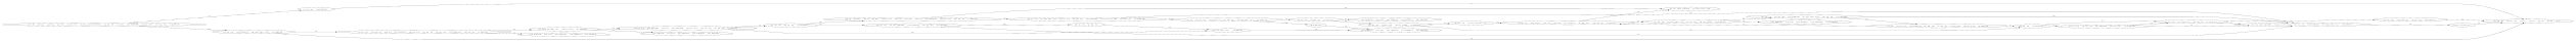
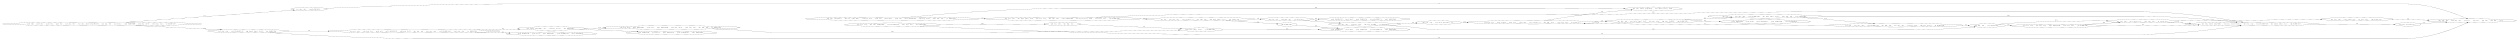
  digraph {
    fontname="Roboto Mono"
    rankdir=LR
    node [fontname="Roboto Mono"]
    edge [fontname="Roboto Mono"]
    n1 [label="'push ebp', 'push ebx', 'push edi', 'push esi', 'sub esp, 0xc', 'mov edi, dword [esp+0x20]', 'sub esp, 0xc', 'push edi', 'call 0x8049000', 'add esp, 0x10', 'test eax, eax', 'je 0x8051557', "]
    n2 [label="'xor ebx, ebx', 'jmp 0x8051626', "]
    n3 [label="'mov ebx, eax', 'call 0x8049210', 'cmp dword [eax], 0x24', 'jne 0x8051626', "]
    n4 [label="'mov eax, ebx', 'add esp, 0xc', 'pop esi', 'pop edi', 'pop ebx', 'pop ebp', 'retn', "]
    n5 [label="'mov esi, eax', 'sub esp, 0xc', 'push edi', 'call 0x8049190', 'add esp, 0x10', 'mov ebx, eax', 'mov ecx, esp', 'call 0x80516c0', 'test ebx, ebx', 'je 0x8051654', "]
    n6 [label="'push 0x805474d', 'push 0x7e', 'push 0x805473c', 'push 0x8054734', 'call 0x80493a0', "]
    n7 [label="'mov dword [esp+0x8], esi', 'cmp ebx, 0xfff', 'jbe 0x805166a', "]
    n8 [label="'push 0x805474d', 'push 0x7f', 'push 0x805473c', 'push 0x8054764', 'call 0x80493a0', "]
    n9 [label="'sub esp, 0x8', 'push 0x80545ba', 'push edi', 'call 0x8049380', 'add esp, 0x10', 'test eax, eax', 'mov ebp, edi', 'je 0x8051576', "]
    n10 [label="'cmp byte [ebp], 0x2f', 'je 0x8051680', "]
-   n11 [label="'mov esi, eax', 'cmp eax, 0x2', 'jne 0x805155e', "]
    n12 [label="'push 0x805474d', 'push 0xa2', 'push 0x805473c', 'push 0x8054770', 'call 0x80493a0', "]
    n13 [label="'mov ecx, esp', 'mov edx, 0x80545ba', 'call 0x80516d0', 'test eax, eax', 'jne 0x8051606', "]
    n14 [label="'lea eax, [edi+0x3]', 'lea ecx, [ebx-0x3]', 'sub esp, 0x4', 'push ecx', 'push 0x2f', 'push eax', 'call 0x8052370', 'add esp, 0x10', 'test eax, eax', 'je 0x8051617', "]
    n15 [label="'add edi, ebx', 'cmp ebp, edi', 'ja 0x8051699', "]
    n16 [label="'push 0x805474d', 'push 0xa3', 'push 0x805473c', 'push 0x805477c', 'call 0x80493a0', "]
    n17 [label="'mov eax, edi', 'sub eax, ebp', 'cmp eax, 0x1000', 'jl 0x80515ea', "]
    n18 [label="'mov edi, dword [esp+0x8]', 'mov esi, dword [edi]', 'mov ecx, esp', 'call 0x8051750', 'mov dword [edi], esi', 'jmp 0x8051621', "]
    n19 [label="'add esi, edi', 'mov ebp, esi', "]
    n20 [label="'mov eax, dword [esp+0x8]', 'mov dword [eax], 0x24', "]
    n21 [label="'mov esi, eax', 'mov byte [eax], 0x0', 'mov ecx, esp', 'mov edx, edi', 'call 0x80516d0', 'mov byte [esi], 0x2f', 'test eax, eax', 'jne 0x8051606', "]
    n22 [label="'cmp ebp, edi', 'jae 0x80515fb', "]
    n23 [label="'mov esi, esp', 'nop word [eax+eax], ax', "]
    n24 [label="'mov ebx, 0xffffffff', "]
    n25 [label="'inc esi', 'mov ecx, esi', 'call 0x8051710', 'mov ebp, eax', 'cmp byte [ebp], 0x2f', 'jne 0x8051580', "]
    n26 [label="'mov ecx, esp', 'call 0x8051730', 'test eax, eax', 'je 0x8051630', "]
    n27 [label="'mov ecx, esp', 'mov edx, ebp', 'call 0x80516d0', 'test eax, eax', 'jne 0x8051606', "]
    n28 [label="'sub esp, 0x4', 'push 0x1000', 'push 0x2f', 'push ebp', 'call 0x8049170', 'add esp, 0x10', 'test eax, eax', 'je 0x8051617', "]
    n29 [label="'jmp 0x8051680', "]
    n30 [label="'mov ecx, esp', 'call 0x8051750', 'xor ebx, ebx', 'jmp 0x8051626', "]
    n31 [label="'mov ebx, eax', 'mov byte [eax], 0x0', 'sub eax, ebp', 'cmp eax, 0x1000', 'jge 0x805163b', "]
    n32 [label="'push 0x805474d', 'push 0xb3', 'push 0x805473c', 'push 0x805478b', 'call 0x80493a0', "]
    n33 [label="'mov ecx, esi', 'mov edx, ebp', 'call 0x80516d0', 'mov byte [ebx], 0x2f', 'test eax, eax', 'jne 0x8051606', "]
    n34 [label="'inc ebx', 'mov ecx, ebx', 'call 0x8051710', 'mov ebp, eax', 'mov eax, edi', 'sub eax, ebp', 'cmp eax, 0xfff', 'jg 0x80515a0', "]
    n1 -> n2 [label=CFG]
    n1 -> n3 [label=CFG]
    n2 -> n4 [label=CFG]
    n3 -> n4 [label=CFG]
    n3 -> n5 [label=CFG]
    n5 -> n6 [label=CFG]
    n5 -> n7 [label=CFG]
    n7 -> n8 [label=CFG]
    n7 -> n9 [label=CFG]
    n9 -> n10 [label=CFG]
-   n9 -> n11 [label=CFG]
    n10 -> n12 [label=CFG]
-   n11 -> n13 [label=CFG]
-   n11 -> n14 [label=CFG]
    n13 -> n18 [label=CFG]
    n13 -> n19 [label=CFG]
    n14 -> n20 [label=CFG]
    n14 -> n21 [label=CFG]
    n15 -> n16 [label=CFG]
    n15 -> n17 [label=CFG]
    n17 -> n22 [label=CFG]
    n17 -> n23 [label=CFG]
    n18 -> n24 [label=CFG]
    n19 -> n10 [label=CFG]
    n21 -> n18 [label=CFG]
    n21 -> n25 [label=CFG]
    n22 -> n26 [label=CFG]
    n22 -> n27 [label=CFG]
    n23 -> n28 [label=CFG]
    n24 -> n4 [label=CFG]
    n25 -> n15 [label=CFG]
    n25 -> n29 [label=CFG]
    n26 -> n18 [label=CFG]
    n26 -> n30 [label=CFG]
    n27 -> n18 [label=CFG]
    n27 -> n26 [label=CFG]
    n28 -> n20 [label=CFG]
    n28 -> n31 [label=CFG]
    n29 -> n12 [label=CFG]
    n30 -> n4 [label=CFG]
    n31 -> n32 [label=CFG]
    n31 -> n33 [label=CFG]
    n33 -> n18 [label=CFG]
    n33 -> n34 [label=CFG]
    n34 -> n22 [label=CFG]
    n34 -> n28 [label=CFG]
  }
